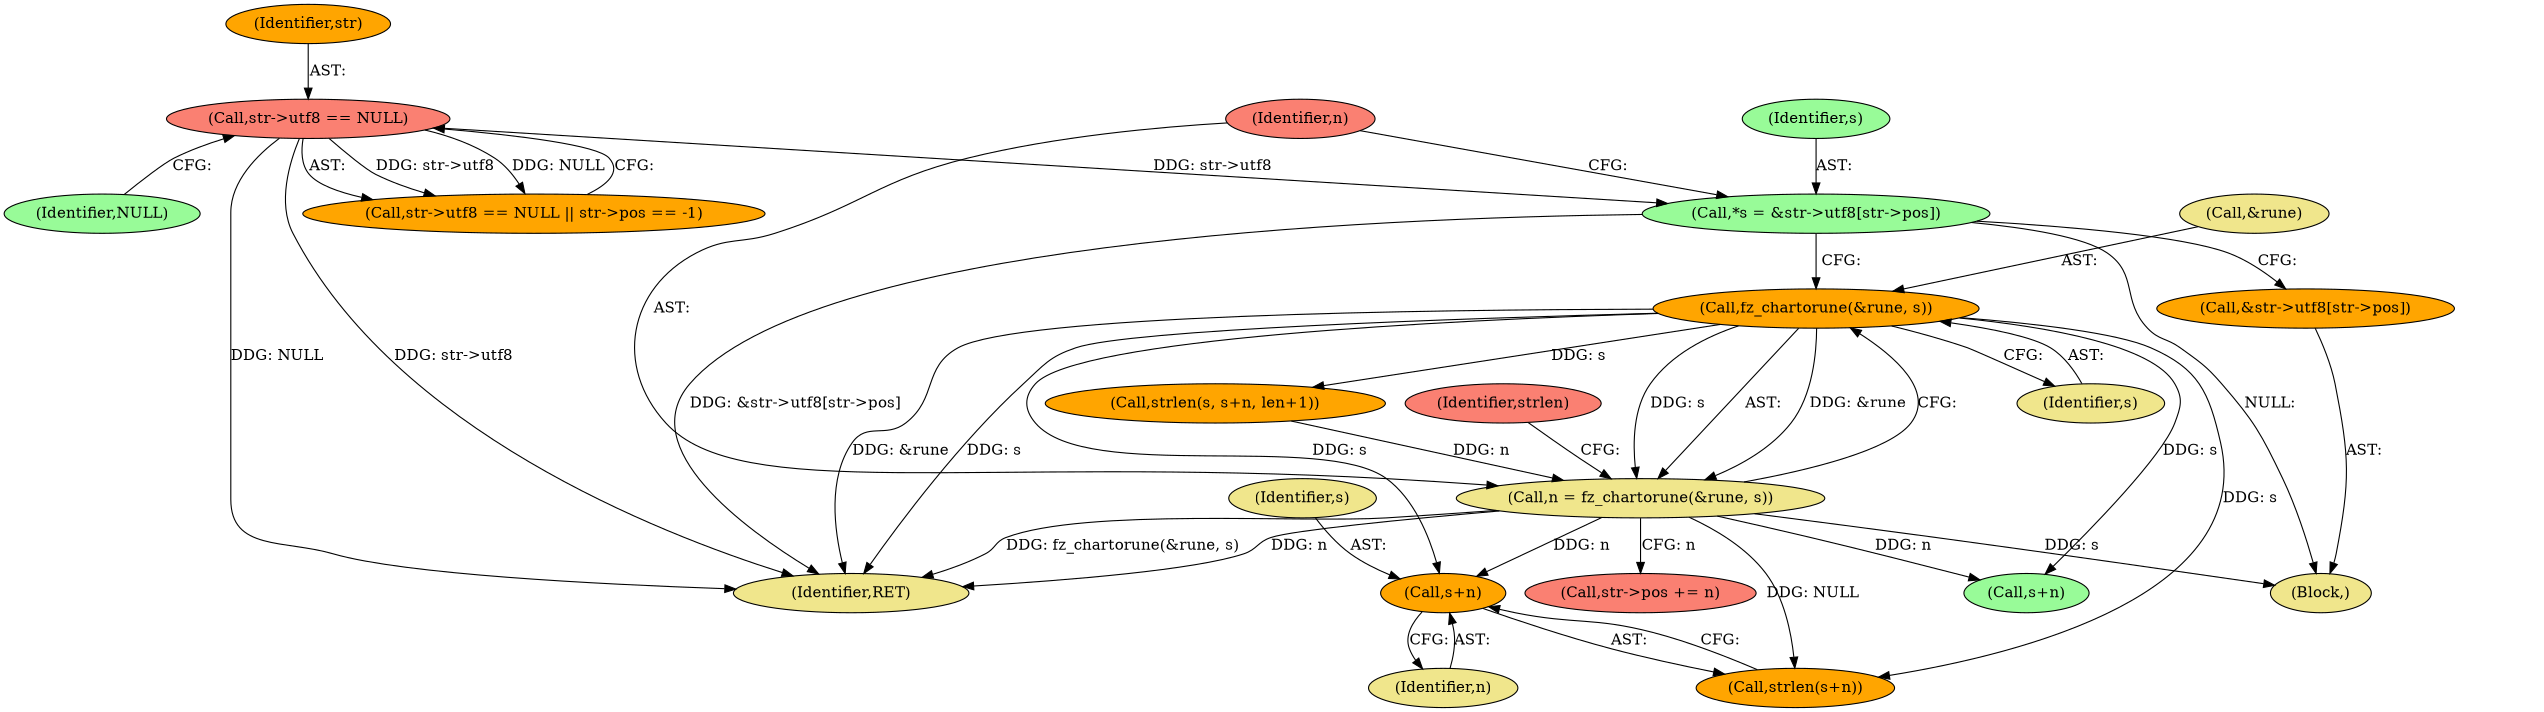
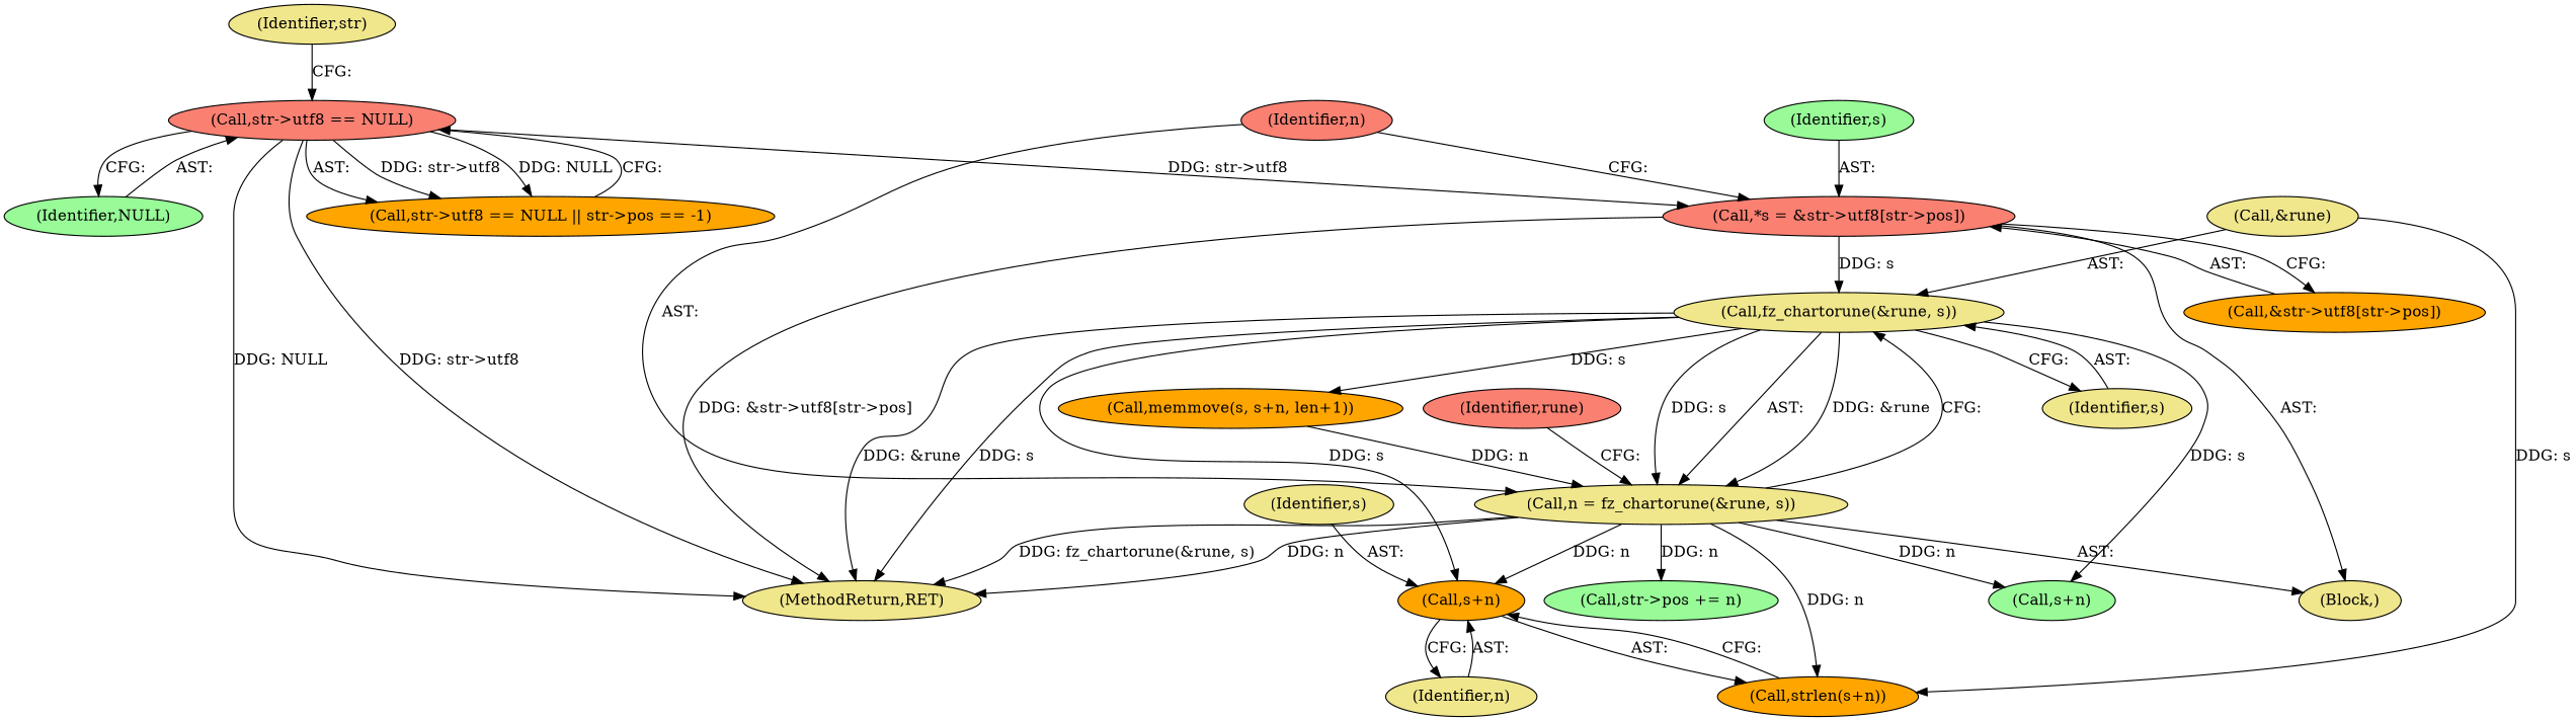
  digraph {
    node [fillcolor=khaki style=filled]
    n1 [fillcolor=orange label="(Call,s+n)"]
    n2 [fillcolor=orange label="(Call,strlen(s+n))"]
    n3 [label="(Identifier,n)"]
-   n4 [fillcolor=orange label="(Call,fz_chartorune(&rune, s))"]
+   n4 [label="(Call,fz_chartorune(&rune, s))"]
    n5 [label="(Call,n = fz_chartorune(&rune, s))"]
    n6 [fillcolor=palegreen label="(Call,s+n)"]
-   n7 [label="(Identifier,RET)"]
-   n8 [fillcolor=orange label="(Call,strlen(s, s+n, len+1))"]
+   n7 [label="(MethodReturn,RET)"]
+   n8 [fillcolor=orange label="(Call,memmove(s, s+n, len+1))"]
    n9 [label="(Identifier,s)"]
    n10 [label="(Block,)"]
-   n11 [fillcolor=salmon label="(Call,str->pos += n)"]
-   n12 [fillcolor=palegreen label="(Call,*s = &str->utf8[str->pos])"]
+   n11 [fillcolor=palegreen label="(Call,str->pos += n)"]
+   n12 [fillcolor=salmon label="(Call,*s = &str->utf8[str->pos])"]
    n13 [fillcolor=orange label="(Call,&str->utf8[str->pos])"]
    n14 [fillcolor=salmon label="(Call,str->utf8 == NULL)"]
    n15 [fillcolor=orange label="(Call,str->utf8 == NULL || str->pos == -1)"]
    n16 [fillcolor=palegreen label="(Identifier,NULL)"]
    n17 [fillcolor=salmon label="(Identifier,n)"]
    n18 [label="(Identifier,s)"]
-   n19 [fillcolor=salmon label="(Identifier,strlen)"]
+   n19 [fillcolor=salmon label="(Identifier,rune)"]
    n20 [fillcolor=palegreen label="(Identifier,s)"]
    n21 [label="(Call,&rune)"]
-   n22 [fillcolor=orange label="(Identifier,str)"]
+   n22 [label="(Identifier,str)"]
    n1 -> n2 [label="AST: "]
    n1 -> n3 [label="CFG: "]
    n2 -> n1 [label="CFG: "]
    n3 -> n1 [label="AST: "]
    n4 -> n1 [label="DDG: s"]
-   n4 -> n2 [label="DDG: s"]
+   n21 -> n2 [label="DDG: s"]
    n4 -> n5 [label="AST: "]
    n4 -> n5 [label="DDG: &rune"]
    n4 -> n5 [label="DDG: s"]
    n4 -> n6 [label="DDG: s"]
    n4 -> n7 [label="DDG: &rune"]
    n4 -> n7 [label="DDG: s"]
    n4 -> n8 [label="DDG: s"]
    n4 -> n9 [label="CFG: "]
    n5 -> n1 [label="DDG: n"]
-   n5 -> n2 [label="DDG: NULL"]
+   n5 -> n2 [label="DDG: n"]
    n5 -> n4 [label="CFG: "]
    n5 -> n6 [label="DDG: n"]
    n5 -> n7 [label="DDG: n"]
    n5 -> n7 [label="DDG: fz_chartorune(&rune, s)"]
-   n5 -> n10 [label="DDG: s"]
-   n5 -> n11 [label="CFG: n"]
+   n5 -> n10 [label="AST: "]
+   n5 -> n11 [label="DDG: n"]
    n8 -> n5 [label="DDG: n"]
    n9 -> n4 [label="AST: "]
-   n12 -> n4 [label="CFG: "]
+   n12 -> n4 [label="DDG: s"]
    n12 -> n7 [label="DDG: &str->utf8[str->pos]"]
-   n12 -> n10 [label="NULL: "]
+   n12 -> n10 [label="AST: "]
    n12 -> n13 [label="CFG: "]
-   n13 -> n10 [label="AST: "]
+   n13 -> n12 [label="AST: "]
    n14 -> n7 [label="DDG: NULL"]
    n14 -> n7 [label="DDG: str->utf8"]
    n14 -> n12 [label="DDG: str->utf8"]
    n14 -> n15 [label="AST: "]
    n14 -> n15 [label="DDG: str->utf8"]
    n14 -> n15 [label="DDG: NULL"]
+   n14 -> n16 [label="CFG: "]
    n15 -> n14 [label="CFG: "]
-   n16 -> n14 [label="CFG: "]
+   n16 -> n14 [label="AST: "]
    n17 -> n5 [label="AST: "]
    n17 -> n12 [label="CFG: "]
    n18 -> n1 [label="AST: "]
    n19 -> n5 [label="CFG: "]
    n20 -> n12 [label="AST: "]
    n21 -> n4 [label="AST: "]
-   n22 -> n14 [label="AST: "]
+   n22 -> n14 [label="CFG: "]
  }
